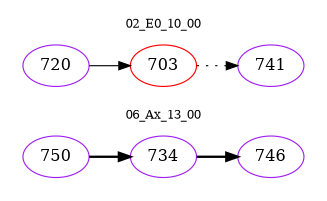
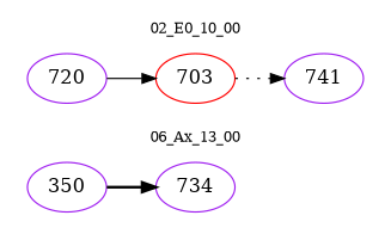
  digraph {
    rankdir=LR
    node [color=purple]
    edge [color=black style=bold]
-   n1 [label=750]
+   n1 [label=350]
    n2 [label=734]
-   n3 [label=746]
    n4 [label=720]
    n5 [color=red label=703]
    n6 [label=741]
    subgraph cluster_1 {
      color=white
      fontsize=10
      label="06_Ax_13_00"
      n1
      n2
-     n3
    }
    subgraph cluster_2 {
      color=white
      fontsize=10
      label="02_E0_10_00"
      n4
      n5
      n6
    }
    n1 -> n2
-   n2 -> n3
    n4 -> n5 [style=solid]
    n5 -> n6 [style=dotted]
  }
